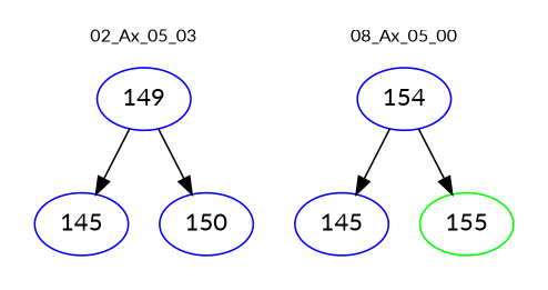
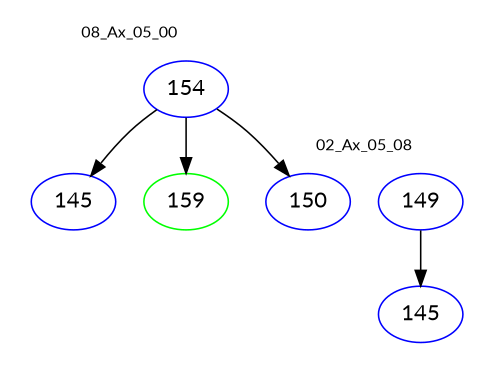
  digraph {
    fontname=Lato
    node [color=blue fontname=Lato]
    edge [color=black fontname=Lato]
    n1 [label=149]
    n2 [label=145]
    n3 [label=150]
    n4 [label=154]
    n5 [label=145]
-   n6 [color=green label=155]
+   n6 [color=green label=159]
    subgraph cluster_1 {
      color=white
      fontsize=10
-     label="02_Ax_05_03"
+     label="02_Ax_05_08"
      n1
      n2
      n3
    }
    subgraph cluster_2 {
      color=white
      fontsize=10
      label="08_Ax_05_00"
      n4
      n5
      n6
    }
    n1 -> n2
-   n1 -> n3
+   n4 -> n3
    n4 -> n5
    n4 -> n6
  }
